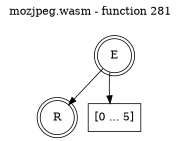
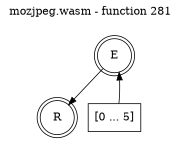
  digraph {
    label="mozjpeg.wasm - function 281"
    labelfontcolor=black
    labelfontname=Helvetica
    labelfontsize=16
    labelloc=t
    node [shape=doublecircle]
    edge [style=solid]
    E
    R
    n3 [color=black label="[0 ... 5]" shape=box style=solid]
    E -> R
-   E -> n3
+   n3 -> E
  }
